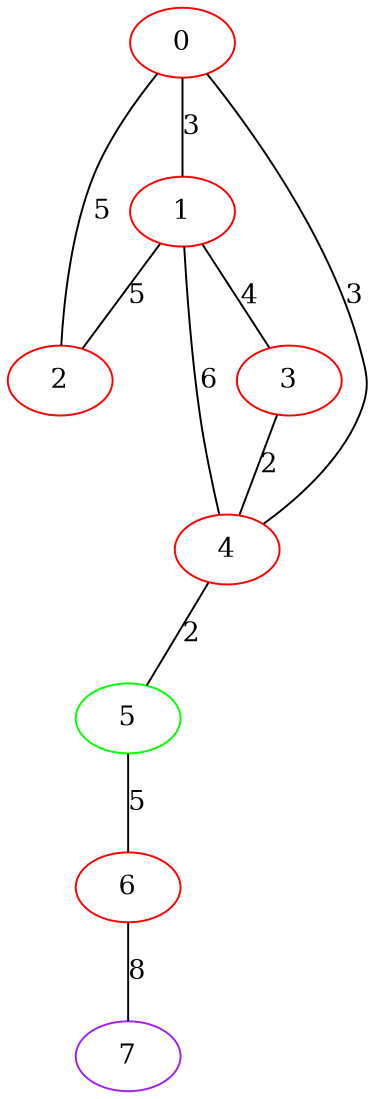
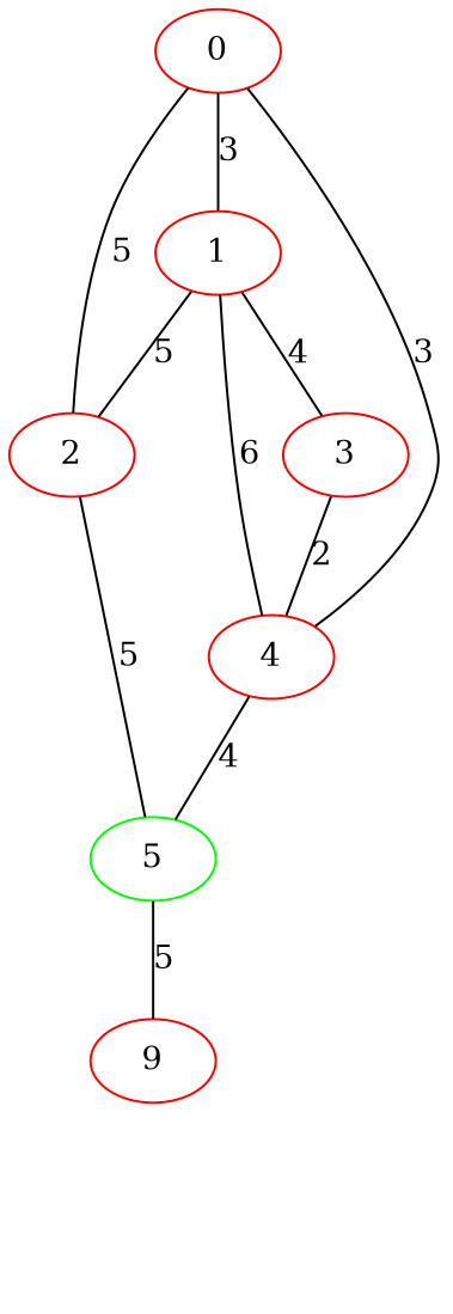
  graph {
    node [color=red weight=1]
    0
    1
    2
    4
    3
    5 [color=green weight=2]
-   6
-   7 [color=purple weight=4]
+   6 [label=9]
    0 -- 1 [label=3]
    0 -- 2 [label=5]
    0 -- 4 [label=3]
    1 -- 2 [label=5]
    1 -- 4 [label=6]
    1 -- 3 [label=4]
-   4 -- 5 [label=2]
+   2 -- 5 [label=5]
+   4 -- 5 [label=4]
    3 -- 4 [label=2]
    5 -- 6 [label=5]
-   6 -- 7 [label=8]
  }
